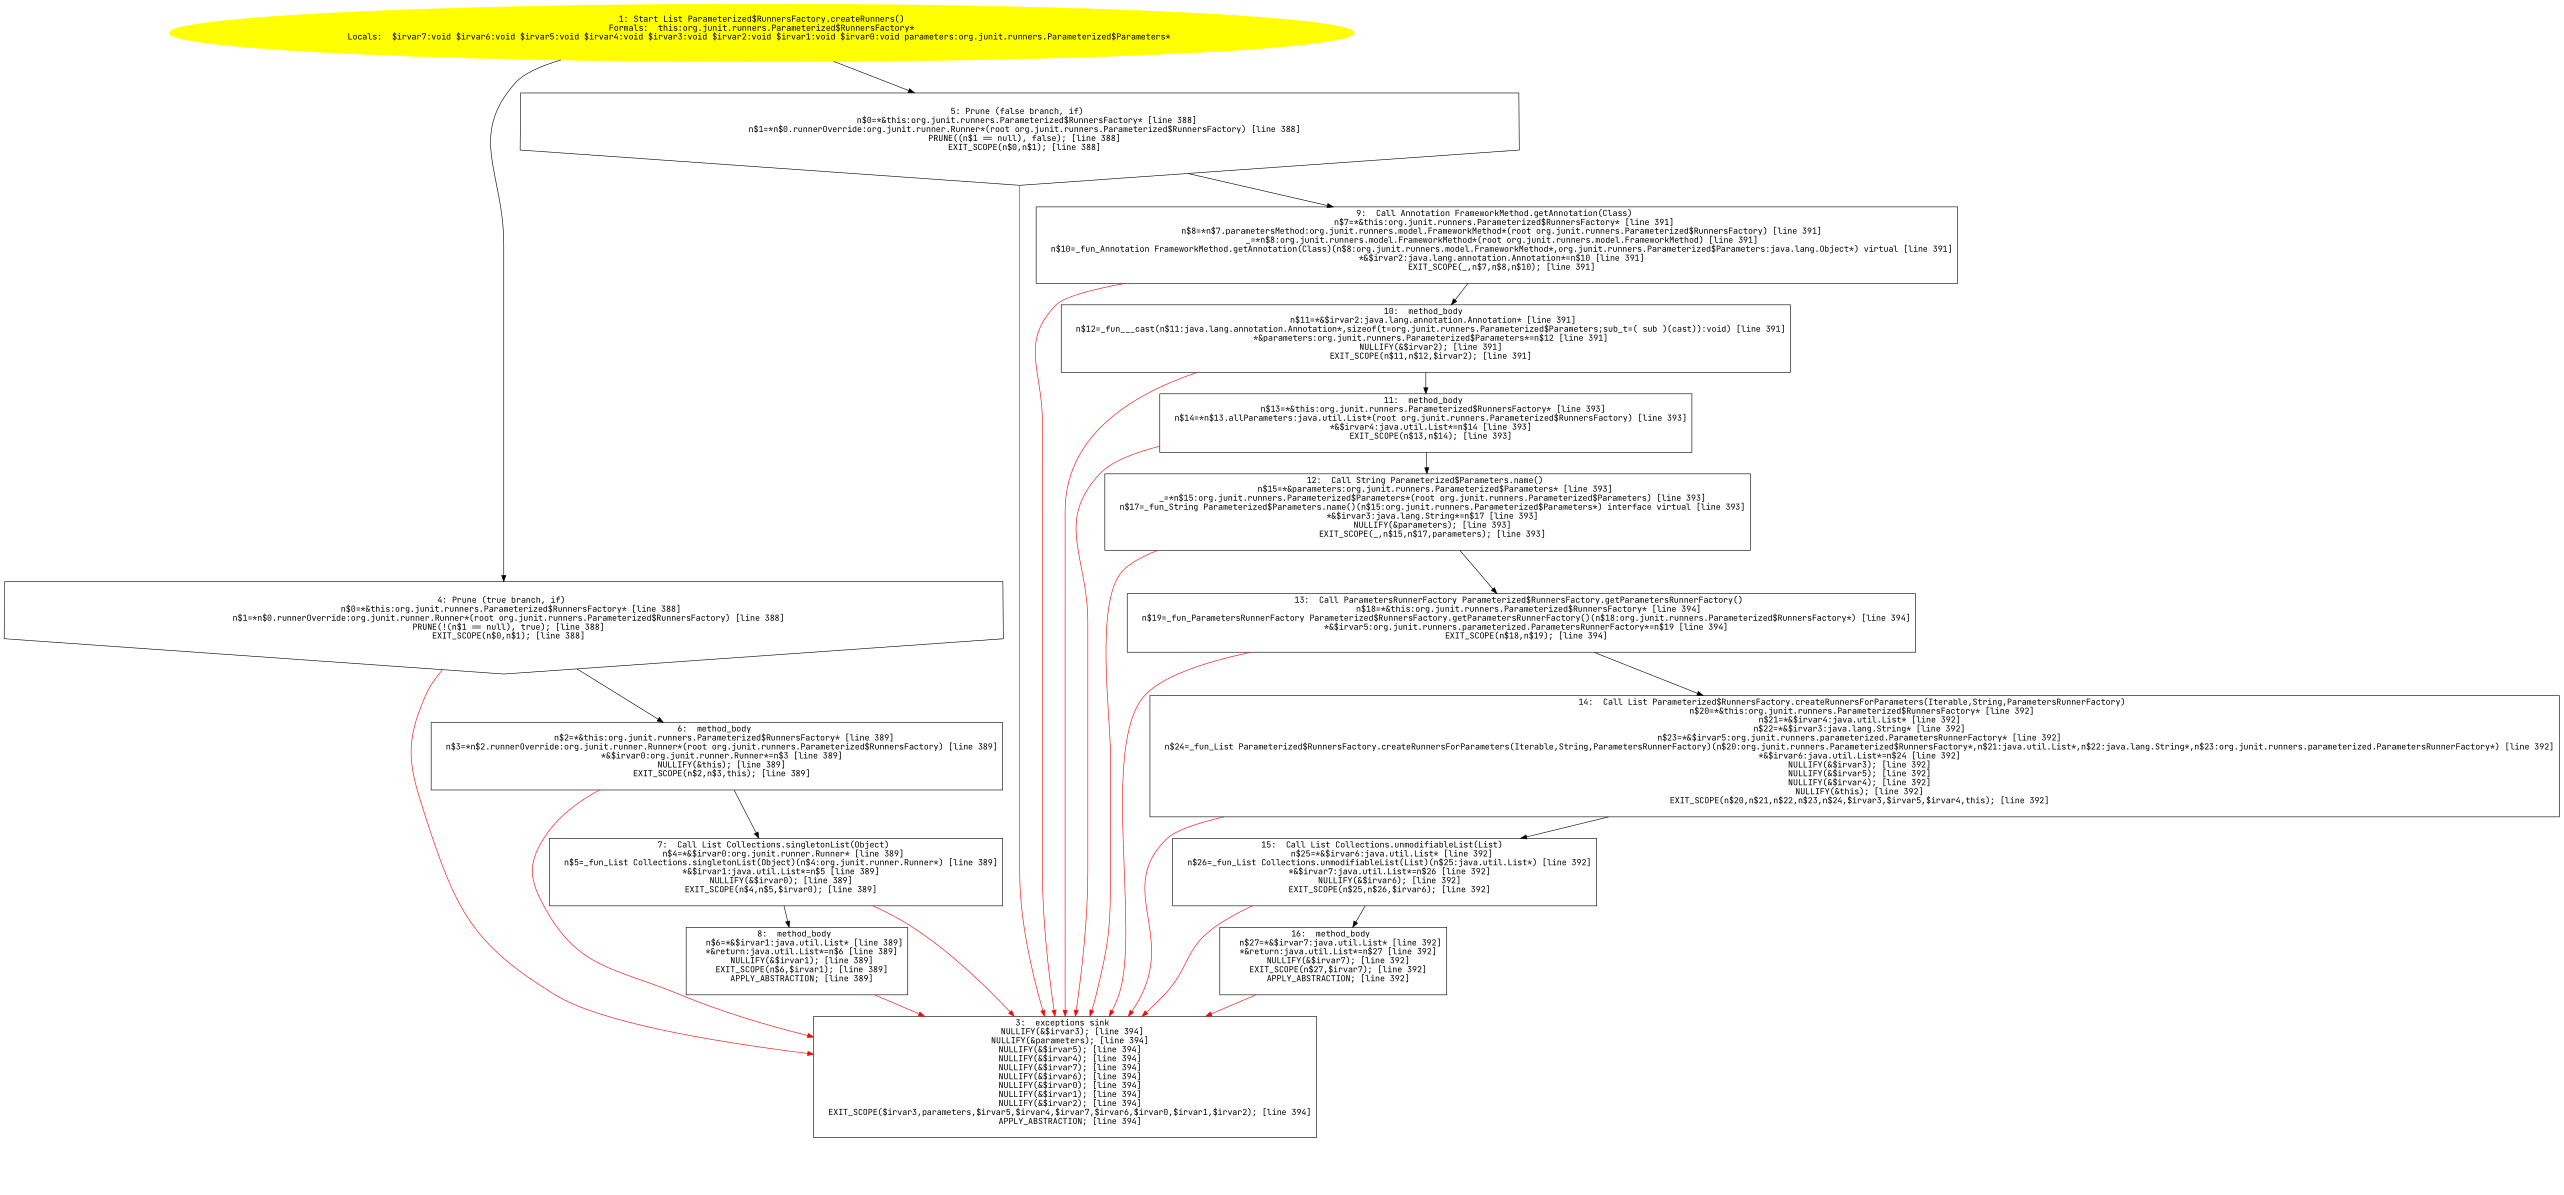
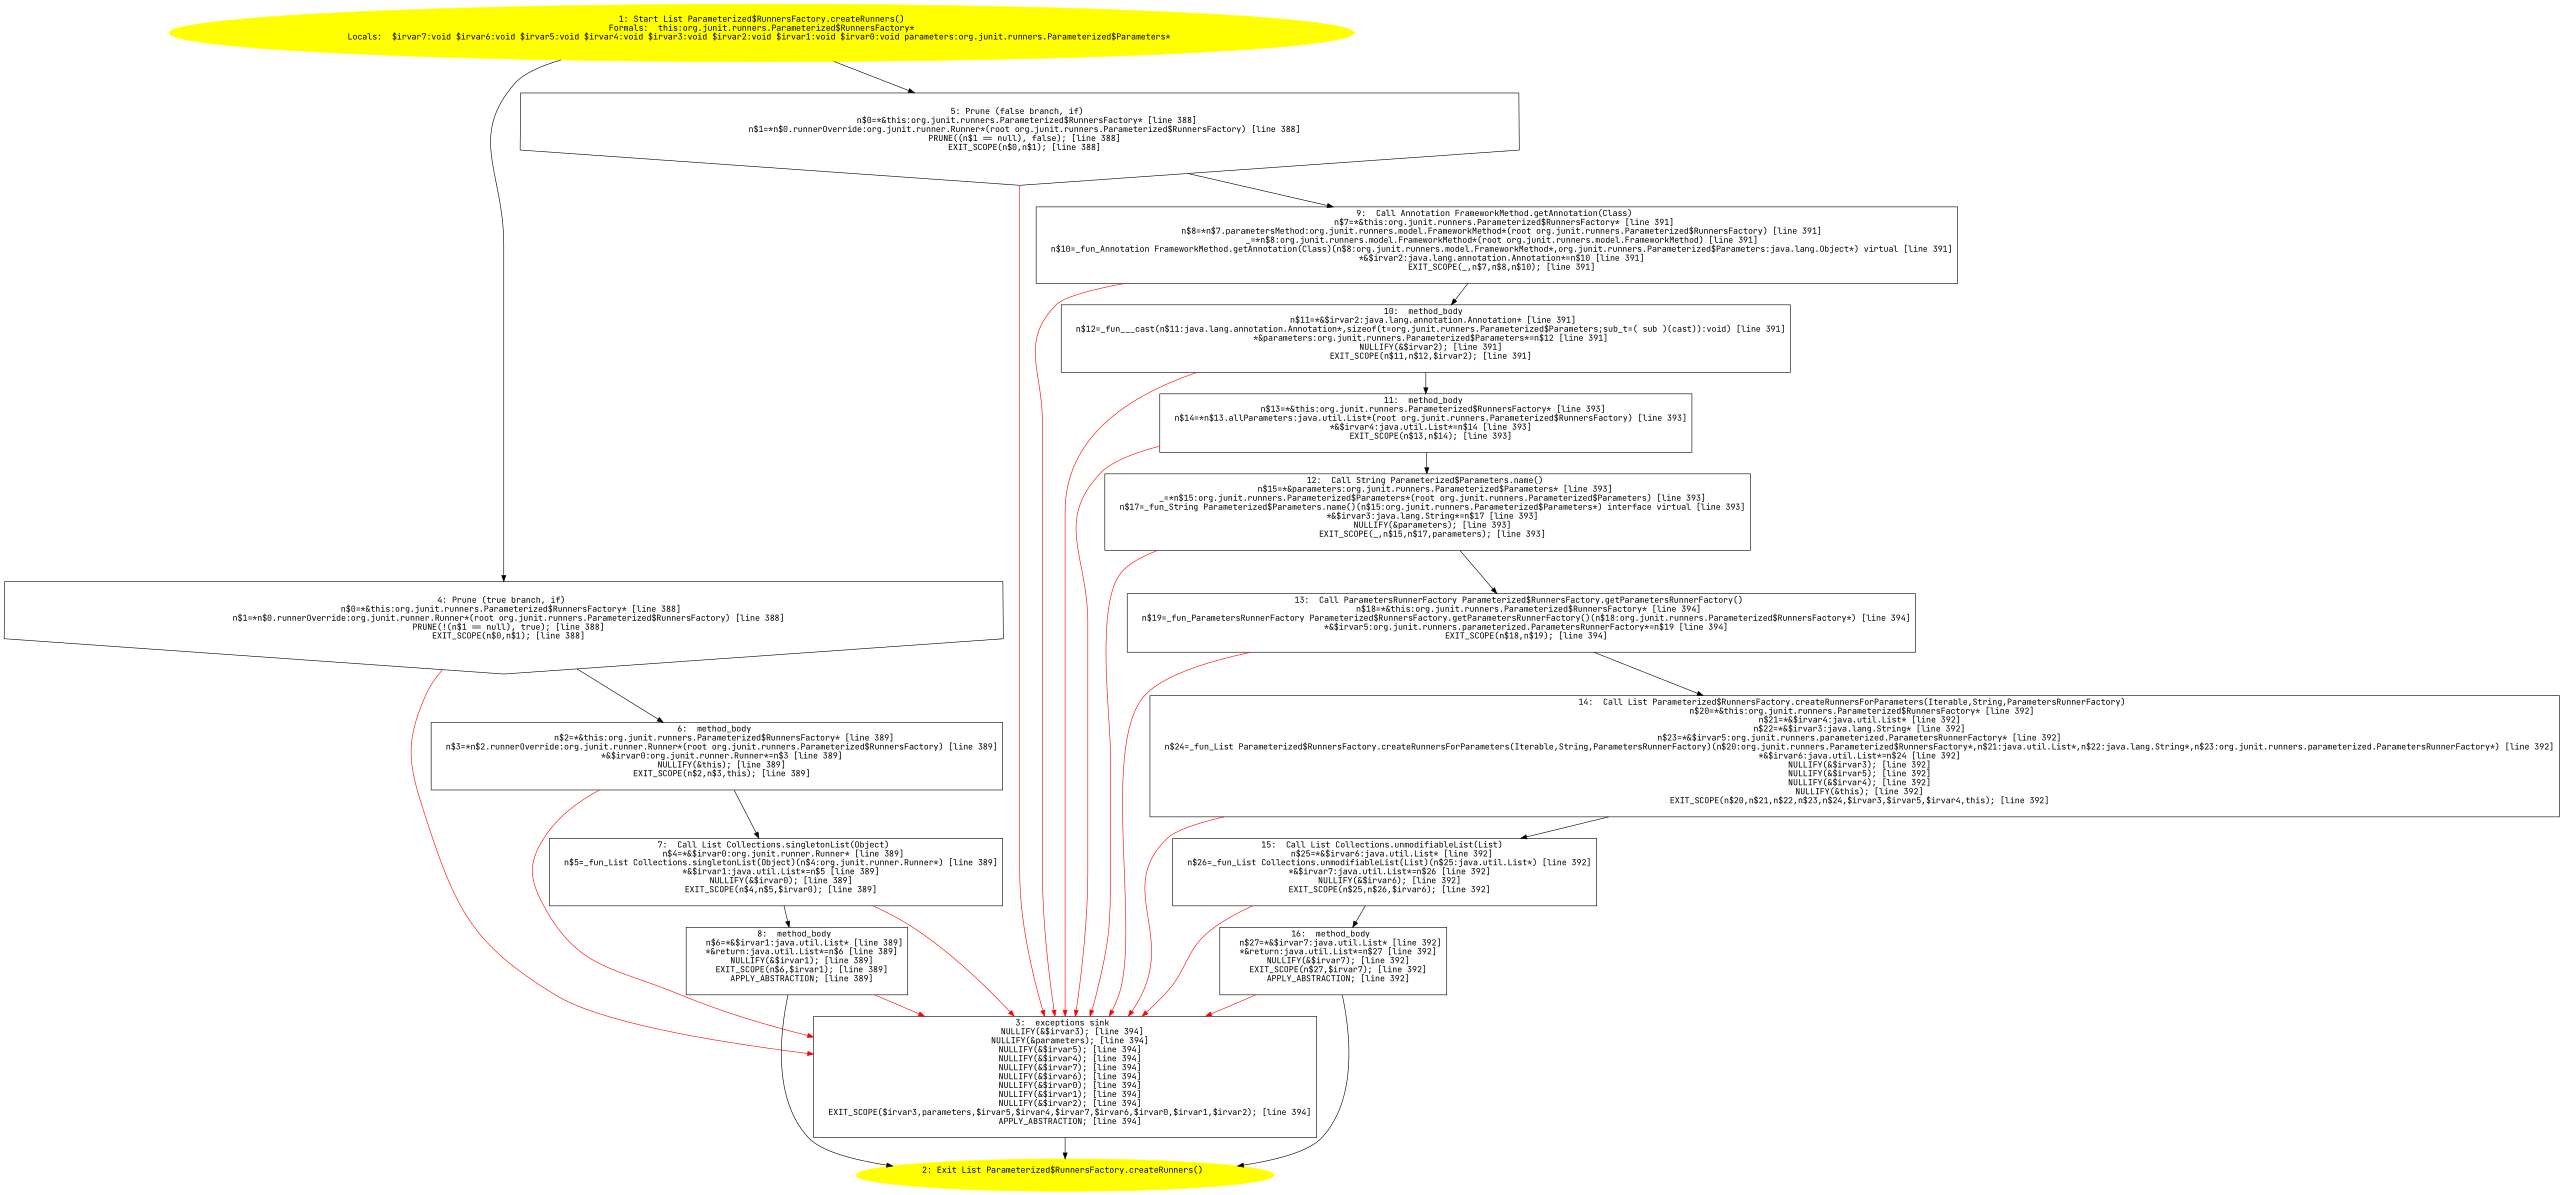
  digraph {
    fontname="JetBrains Mono"
    node [fontname="JetBrains Mono" shape=box]
    edge [fontname="JetBrains Mono"]
    n1 [color=yellow label="1: Start List Parameterized$RunnersFactory.createRunners()\nFormals:  this:org.junit.runners.Parameterized$RunnersFactory*\nLocals:  $irvar7:void $irvar6:void $irvar5:void $irvar4:void $irvar3:void $irvar2:void $irvar1:void $irvar0:void parameters:org.junit.runners.Parameterized$Parameters* \n  " style=filled shape=""]
    n2 [label="4: Prune (true branch, if) \n   n$0=*&this:org.junit.runners.Parameterized$RunnersFactory* [line 388]\n  n$1=*n$0.runnerOverride:org.junit.runner.Runner*(root org.junit.runners.Parameterized$RunnersFactory) [line 388]\n  PRUNE(!(n$1 == null), true); [line 388]\n  EXIT_SCOPE(n$0,n$1); [line 388]\n " shape=invhouse]
    n3 [label="5: Prune (false branch, if) \n   n$0=*&this:org.junit.runners.Parameterized$RunnersFactory* [line 388]\n  n$1=*n$0.runnerOverride:org.junit.runner.Runner*(root org.junit.runners.Parameterized$RunnersFactory) [line 388]\n  PRUNE((n$1 == null), false); [line 388]\n  EXIT_SCOPE(n$0,n$1); [line 388]\n " shape=invhouse]
    n4 [label="3:  exceptions sink \n   NULLIFY(&$irvar3); [line 394]\n  NULLIFY(&parameters); [line 394]\n  NULLIFY(&$irvar5); [line 394]\n  NULLIFY(&$irvar4); [line 394]\n  NULLIFY(&$irvar7); [line 394]\n  NULLIFY(&$irvar6); [line 394]\n  NULLIFY(&$irvar0); [line 394]\n  NULLIFY(&$irvar1); [line 394]\n  NULLIFY(&$irvar2); [line 394]\n  EXIT_SCOPE($irvar3,parameters,$irvar5,$irvar4,$irvar7,$irvar6,$irvar0,$irvar1,$irvar2); [line 394]\n  APPLY_ABSTRACTION; [line 394]\n "]
    n5 [label="6:  method_body \n   n$2=*&this:org.junit.runners.Parameterized$RunnersFactory* [line 389]\n  n$3=*n$2.runnerOverride:org.junit.runner.Runner*(root org.junit.runners.Parameterized$RunnersFactory) [line 389]\n  *&$irvar0:org.junit.runner.Runner*=n$3 [line 389]\n  NULLIFY(&this); [line 389]\n  EXIT_SCOPE(n$2,n$3,this); [line 389]\n "]
    n6 [label="9:  Call Annotation FrameworkMethod.getAnnotation(Class) \n   n$7=*&this:org.junit.runners.Parameterized$RunnersFactory* [line 391]\n  n$8=*n$7.parametersMethod:org.junit.runners.model.FrameworkMethod*(root org.junit.runners.Parameterized$RunnersFactory) [line 391]\n  _=*n$8:org.junit.runners.model.FrameworkMethod*(root org.junit.runners.model.FrameworkMethod) [line 391]\n  n$10=_fun_Annotation FrameworkMethod.getAnnotation(Class)(n$8:org.junit.runners.model.FrameworkMethod*,org.junit.runners.Parameterized$Parameters:java.lang.Object*) virtual [line 391]\n  *&$irvar2:java.lang.annotation.Annotation*=n$10 [line 391]\n  EXIT_SCOPE(_,n$7,n$8,n$10); [line 391]\n "]
+   n7 [color=yellow label="2: Exit List Parameterized$RunnersFactory.createRunners() \n  " style=filled shape=""]
    n8 [label="7:  Call List Collections.singletonList(Object) \n   n$4=*&$irvar0:org.junit.runner.Runner* [line 389]\n  n$5=_fun_List Collections.singletonList(Object)(n$4:org.junit.runner.Runner*) [line 389]\n  *&$irvar1:java.util.List*=n$5 [line 389]\n  NULLIFY(&$irvar0); [line 389]\n  EXIT_SCOPE(n$4,n$5,$irvar0); [line 389]\n "]
    n9 [label="10:  method_body \n   n$11=*&$irvar2:java.lang.annotation.Annotation* [line 391]\n  n$12=_fun___cast(n$11:java.lang.annotation.Annotation*,sizeof(t=org.junit.runners.Parameterized$Parameters;sub_t=( sub )(cast)):void) [line 391]\n  *&parameters:org.junit.runners.Parameterized$Parameters*=n$12 [line 391]\n  NULLIFY(&$irvar2); [line 391]\n  EXIT_SCOPE(n$11,n$12,$irvar2); [line 391]\n "]
    n10 [label="8:  method_body \n   n$6=*&$irvar1:java.util.List* [line 389]\n  *&return:java.util.List*=n$6 [line 389]\n  NULLIFY(&$irvar1); [line 389]\n  EXIT_SCOPE(n$6,$irvar1); [line 389]\n  APPLY_ABSTRACTION; [line 389]\n "]
    n11 [label="11:  method_body \n   n$13=*&this:org.junit.runners.Parameterized$RunnersFactory* [line 393]\n  n$14=*n$13.allParameters:java.util.List*(root org.junit.runners.Parameterized$RunnersFactory) [line 393]\n  *&$irvar4:java.util.List*=n$14 [line 393]\n  EXIT_SCOPE(n$13,n$14); [line 393]\n "]
    n12 [label="12:  Call String Parameterized$Parameters.name() \n   n$15=*&parameters:org.junit.runners.Parameterized$Parameters* [line 393]\n  _=*n$15:org.junit.runners.Parameterized$Parameters*(root org.junit.runners.Parameterized$Parameters) [line 393]\n  n$17=_fun_String Parameterized$Parameters.name()(n$15:org.junit.runners.Parameterized$Parameters*) interface virtual [line 393]\n  *&$irvar3:java.lang.String*=n$17 [line 393]\n  NULLIFY(&parameters); [line 393]\n  EXIT_SCOPE(_,n$15,n$17,parameters); [line 393]\n "]
    n13 [label="13:  Call ParametersRunnerFactory Parameterized$RunnersFactory.getParametersRunnerFactory() \n   n$18=*&this:org.junit.runners.Parameterized$RunnersFactory* [line 394]\n  n$19=_fun_ParametersRunnerFactory Parameterized$RunnersFactory.getParametersRunnerFactory()(n$18:org.junit.runners.Parameterized$RunnersFactory*) [line 394]\n  *&$irvar5:org.junit.runners.parameterized.ParametersRunnerFactory*=n$19 [line 394]\n  EXIT_SCOPE(n$18,n$19); [line 394]\n "]
    n14 [label="14:  Call List Parameterized$RunnersFactory.createRunnersForParameters(Iterable,String,ParametersRunnerFactory) \n   n$20=*&this:org.junit.runners.Parameterized$RunnersFactory* [line 392]\n  n$21=*&$irvar4:java.util.List* [line 392]\n  n$22=*&$irvar3:java.lang.String* [line 392]\n  n$23=*&$irvar5:org.junit.runners.parameterized.ParametersRunnerFactory* [line 392]\n  n$24=_fun_List Parameterized$RunnersFactory.createRunnersForParameters(Iterable,String,ParametersRunnerFactory)(n$20:org.junit.runners.Parameterized$RunnersFactory*,n$21:java.util.List*,n$22:java.lang.String*,n$23:org.junit.runners.parameterized.ParametersRunnerFactory*) [line 392]\n  *&$irvar6:java.util.List*=n$24 [line 392]\n  NULLIFY(&$irvar3); [line 392]\n  NULLIFY(&$irvar5); [line 392]\n  NULLIFY(&$irvar4); [line 392]\n  NULLIFY(&this); [line 392]\n  EXIT_SCOPE(n$20,n$21,n$22,n$23,n$24,$irvar3,$irvar5,$irvar4,this); [line 392]\n "]
    n15 [label="15:  Call List Collections.unmodifiableList(List) \n   n$25=*&$irvar6:java.util.List* [line 392]\n  n$26=_fun_List Collections.unmodifiableList(List)(n$25:java.util.List*) [line 392]\n  *&$irvar7:java.util.List*=n$26 [line 392]\n  NULLIFY(&$irvar6); [line 392]\n  EXIT_SCOPE(n$25,n$26,$irvar6); [line 392]\n "]
    n16 [label="16:  method_body \n   n$27=*&$irvar7:java.util.List* [line 392]\n  *&return:java.util.List*=n$27 [line 392]\n  NULLIFY(&$irvar7); [line 392]\n  EXIT_SCOPE(n$27,$irvar7); [line 392]\n  APPLY_ABSTRACTION; [line 392]\n "]
    n1 -> n2
    n1 -> n3
    n2 -> n4 [color=red]
    n2 -> n5
    n3 -> n4 [color=red]
    n3 -> n6
+   n4 -> n7
    n5 -> n4 [color=red]
    n5 -> n8
    n6 -> n4 [color=red]
    n6 -> n9
    n8 -> n4 [color=red]
    n8 -> n10
    n9 -> n4 [color=red]
    n9 -> n11
    n10 -> n4 [color=red]
+   n10 -> n7
    n11 -> n4 [color=red]
    n11 -> n12
    n12 -> n4 [color=red]
    n12 -> n13
    n13 -> n4 [color=red]
    n13 -> n14
    n14 -> n4 [color=red]
    n14 -> n15
    n15 -> n4 [color=red]
    n15 -> n16
    n16 -> n4 [color=red]
+   n16 -> n7
  }
